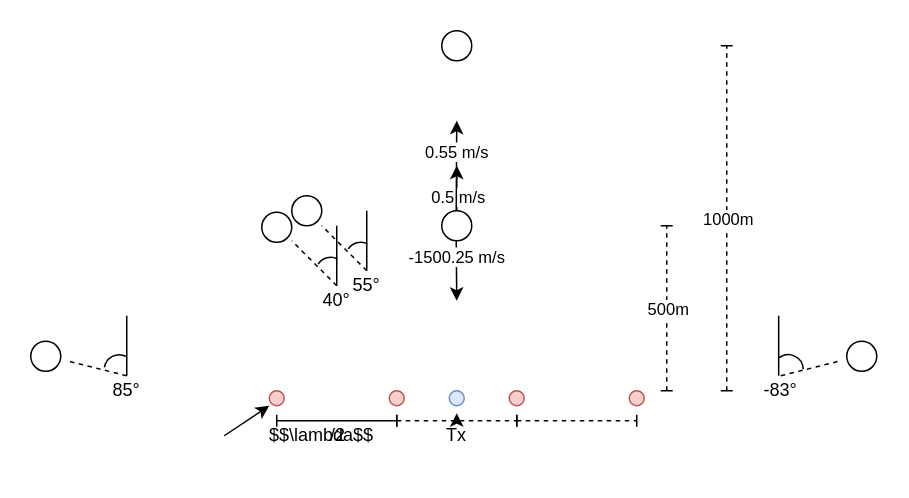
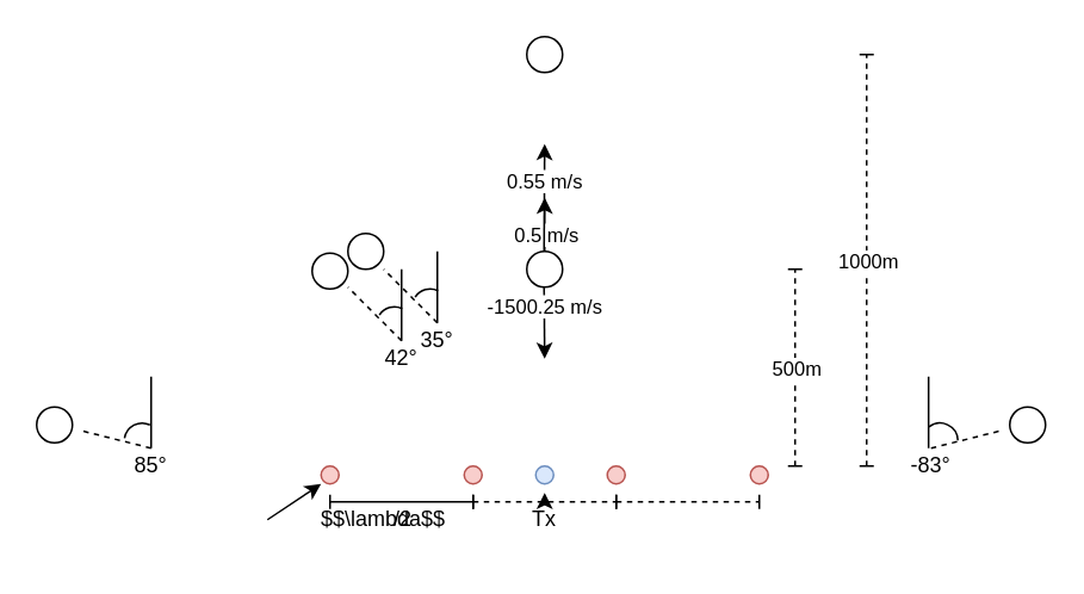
  <mxCell id="0" />
  <mxCell id="1" parent="0" />
  <mxCell id="2" value="" style="group" vertex="1" connectable="0" parent="1"><mxGeometry x="139" y="260" width="290" height="50" as="geometry" /></mxCell>
  <mxCell id="3" value="" style="group" vertex="1" connectable="0" parent="2"><mxGeometry x="40" width="250" height="10" as="geometry" /></mxCell>
  <mxCell id="4" value="" style="ellipse;whiteSpace=wrap;html=1;aspect=fixed;fillColor=#f8cecc;strokeColor=#b85450;" vertex="1" parent="3"><mxGeometry width="10" height="10" as="geometry" /></mxCell>
  <mxCell id="5" value="" style="ellipse;whiteSpace=wrap;html=1;aspect=fixed;fillColor=#f8cecc;strokeColor=#b85450;" vertex="1" parent="3"><mxGeometry x="79.998" width="10" height="10" as="geometry" /></mxCell>
  <mxCell id="6" value="" style="ellipse;whiteSpace=wrap;html=1;aspect=fixed;fillColor=#f8cecc;strokeColor=#b85450;" vertex="1" parent="3"><mxGeometry x="160.002" width="10" height="10" as="geometry" /></mxCell>
  <mxCell id="7" value="" style="ellipse;whiteSpace=wrap;html=1;aspect=fixed;fillColor=#dae8fc;strokeColor=#6C8EBF;" vertex="1" parent="3"><mxGeometry x="120.0" width="10" height="10" as="geometry" /></mxCell>
  <mxCell id="8" value="" style="endArrow=baseDash;startArrow=baseDash;html=1;rounded=0;startFill=0;endFill=0;endSize=6;" edge="1" parent="2"><mxGeometry width="50" height="50" relative="1" as="geometry"><mxPoint x="45" y="20" as="sourcePoint" /><mxPoint x="125" y="20" as="targetPoint" /></mxGeometry></mxCell>
  <mxCell id="9" value="" style="ellipse;whiteSpace=wrap;html=1;aspect=fixed;fillColor=#f8cecc;strokeColor=#b85450;" vertex="1" parent="2"><mxGeometry x="280" width="10" height="10" as="geometry" /></mxCell>
  <mxCell id="10" value="" style="endArrow=baseDash;startArrow=baseDash;html=1;rounded=0;startFill=0;endFill=0;endSize=6;dashed=1;" edge="1" parent="2"><mxGeometry width="50" height="50" relative="1" as="geometry"><mxPoint x="125" y="20" as="sourcePoint" /><mxPoint x="205" y="20" as="targetPoint" /></mxGeometry></mxCell>
  <mxCell id="11" value="" style="endArrow=baseDash;startArrow=baseDash;html=1;rounded=0;startFill=0;endFill=0;endSize=6;dashed=1;" edge="1" parent="2"><mxGeometry width="50" height="50" relative="1" as="geometry"><mxPoint x="205" y="20" as="sourcePoint" /><mxPoint x="285" y="20" as="targetPoint" /></mxGeometry></mxCell>
  <mxCell id="12" value="" style="group" vertex="1" connectable="0" parent="2"><mxGeometry x="70" y="19.5" width="26" height="20.5" as="geometry" /></mxCell>
  <mxCell id="13" value="$$\lambda$$" style="text;html=1;align=center;verticalAlign=middle;whiteSpace=wrap;rounded=0;" vertex="1" parent="12"><mxGeometry y="0.5" width="10" height="20" as="geometry" /></mxCell>
  <mxCell id="14" value="/2" style="text;html=1;align=center;verticalAlign=middle;whiteSpace=wrap;rounded=0;" vertex="1" parent="12"><mxGeometry x="6" width="20" height="20" as="geometry" /></mxCell>
  <mxCell id="15" value="" style="endArrow=classic;html=1;rounded=0;" edge="1" parent="2"><mxGeometry width="50" height="50" relative="1" as="geometry"><mxPoint x="10" y="30" as="sourcePoint" /><mxPoint x="40" y="10" as="targetPoint" /></mxGeometry></mxCell>
  <mxCell id="16" value="Tx" style="text;html=1;align=center;verticalAlign=middle;whiteSpace=wrap;rounded=0;" vertex="1" parent="2"><mxGeometry x="155" y="20" width="20" height="20" as="geometry" /></mxCell>
  <mxCell id="17" value="" style="endArrow=classic;html=1;rounded=0;exitX=0.5;exitY=0;exitDx=0;exitDy=0;" edge="1" parent="2" source="16"><mxGeometry width="50" height="50" relative="1" as="geometry"><mxPoint x="151" y="25" as="sourcePoint" /><mxPoint x="165" y="15" as="targetPoint" /></mxGeometry></mxCell>
  <mxCell id="18" value="" style="ellipse;whiteSpace=wrap;html=1;aspect=fixed;" vertex="1" parent="1"><mxGeometry x="294" y="140" width="20" height="20" as="geometry" /></mxCell>
  <mxCell id="19" value="" style="endArrow=baseDash;html=1;rounded=0;startArrow=baseDash;startFill=0;endFill=0;dashed=1;" edge="1" parent="1"><mxGeometry relative="1" as="geometry"><mxPoint x="444" y="260" as="sourcePoint" /><mxPoint x="444" y="150" as="targetPoint" /></mxGeometry></mxCell>
  <mxCell id="20" value="500m" style="edgeLabel;resizable=0;html=1;;align=center;verticalAlign=middle;" connectable="0" vertex="1" parent="19"><mxGeometry relative="1" as="geometry" /></mxCell>
  <mxCell id="21" value="" style="ellipse;whiteSpace=wrap;html=1;aspect=fixed;" vertex="1" parent="1"><mxGeometry x="294" y="20" width="20" height="20" as="geometry" /></mxCell>
  <mxCell id="22" value="" style="endArrow=baseDash;html=1;rounded=0;startArrow=baseDash;startFill=0;endFill=0;dashed=1;" edge="1" parent="1"><mxGeometry relative="1" as="geometry"><mxPoint x="484" y="260" as="sourcePoint" /><mxPoint x="484" y="30" as="targetPoint" /></mxGeometry></mxCell>
  <mxCell id="23" value="1000m" style="edgeLabel;resizable=0;html=1;;align=center;verticalAlign=middle;" connectable="0" vertex="1" parent="22"><mxGeometry relative="1" as="geometry" /></mxCell>
  <mxCell id="24" value="" style="ellipse;whiteSpace=wrap;html=1;aspect=fixed;" vertex="1" parent="1"><mxGeometry x="20" y="227" width="20" height="20" as="geometry" /></mxCell>
  <mxCell id="25" value="" style="ellipse;whiteSpace=wrap;html=1;aspect=fixed;" vertex="1" parent="1"><mxGeometry x="174" y="141" width="20" height="20" as="geometry" /></mxCell>
  <mxCell id="26" value="" style="ellipse;whiteSpace=wrap;html=1;aspect=fixed;" vertex="1" parent="1"><mxGeometry x="194" y="130" width="20" height="20" as="geometry" /></mxCell>
  <mxCell id="27" value="" style="endArrow=none;dashed=1;html=1;rounded=0;" edge="1" parent="1"><mxGeometry width="50" height="50" relative="1" as="geometry"><mxPoint x="84" y="250" as="sourcePoint" /><mxPoint x="44" y="240" as="targetPoint" /></mxGeometry></mxCell>
  <mxCell id="28" value="" style="endArrow=none;html=1;rounded=0;" edge="1" parent="1"><mxGeometry width="50" height="50" relative="1" as="geometry"><mxPoint x="84" y="250" as="sourcePoint" /><mxPoint x="84" y="210" as="targetPoint" /></mxGeometry></mxCell>
  <mxCell id="29" value="" style="verticalLabelPosition=bottom;verticalAlign=top;html=1;shape=mxgraph.basic.arc;startAngle=0.775;endAngle=0.072;" vertex="1" parent="1"><mxGeometry x="69" y="236" width="20" height="20" as="geometry" /></mxCell>
  <mxCell id="30" value="85°" style="text;html=1;align=center;verticalAlign=middle;whiteSpace=wrap;rounded=0;" vertex="1" parent="1"><mxGeometry x="74" y="250" width="20" height="20" as="geometry" /></mxCell>
  <mxCell id="31" value="" style="endArrow=none;dashed=1;html=1;rounded=0;" edge="1" parent="1"><mxGeometry width="50" height="50" relative="1" as="geometry"><mxPoint x="244" y="180" as="sourcePoint" /><mxPoint x="214" y="150" as="targetPoint" /></mxGeometry></mxCell>
  <mxCell id="32" value="" style="endArrow=none;html=1;rounded=0;" edge="1" parent="1"><mxGeometry width="50" height="50" relative="1" as="geometry"><mxPoint x="244" y="180" as="sourcePoint" /><mxPoint x="244" y="140" as="targetPoint" /></mxGeometry></mxCell>
  <mxCell id="33" value="" style="verticalLabelPosition=bottom;verticalAlign=top;html=1;shape=mxgraph.basic.arc;startAngle=0.841;endAngle=0.072;" vertex="1" parent="1"><mxGeometry x="230" y="161" width="20" height="20" as="geometry" /></mxCell>
- <mxCell id="34" value="55°" style="text;html=1;align=center;verticalAlign=middle;whiteSpace=wrap;rounded=0;" vertex="1" parent="1"><mxGeometry x="234" y="180" width="20" height="20" as="geometry" /></mxCell>
+ <mxCell id="34" value="35°" style="text;html=1;align=center;verticalAlign=middle;whiteSpace=wrap;rounded=0;" vertex="1" parent="1"><mxGeometry x="234" y="180" width="20" height="20" as="geometry" /></mxCell>
  <mxCell id="35" value="" style="endArrow=none;dashed=1;html=1;rounded=0;" edge="1" parent="1"><mxGeometry width="50" height="50" relative="1" as="geometry"><mxPoint x="224" y="190" as="sourcePoint" /><mxPoint x="194" y="160" as="targetPoint" /></mxGeometry></mxCell>
  <mxCell id="36" value="" style="endArrow=none;html=1;rounded=0;" edge="1" parent="1"><mxGeometry width="50" height="50" relative="1" as="geometry"><mxPoint x="224" y="190" as="sourcePoint" /><mxPoint x="224" y="150" as="targetPoint" /></mxGeometry></mxCell>
  <mxCell id="37" value="" style="verticalLabelPosition=bottom;verticalAlign=top;html=1;shape=mxgraph.basic.arc;startAngle=0.841;endAngle=0.072;" vertex="1" parent="1"><mxGeometry x="210" y="171" width="20" height="20" as="geometry" /></mxCell>
- <mxCell id="38" value="40°" style="text;html=1;align=center;verticalAlign=middle;whiteSpace=wrap;rounded=0;" vertex="1" parent="1"><mxGeometry x="214" y="190" width="20" height="20" as="geometry" /></mxCell>
+ <mxCell id="38" value="42°" style="text;html=1;align=center;verticalAlign=middle;whiteSpace=wrap;rounded=0;" vertex="1" parent="1"><mxGeometry x="214" y="190" width="20" height="20" as="geometry" /></mxCell>
  <mxCell id="39" value="" style="group;flipH=1;" vertex="1" connectable="0" parent="1"><mxGeometry x="510" y="210" width="74" height="60" as="geometry" /></mxCell>
  <mxCell id="40" value="" style="ellipse;whiteSpace=wrap;html=1;aspect=fixed;flipV=0;flipH=0;" vertex="1" parent="39"><mxGeometry x="54" y="17" width="20" height="20" as="geometry" /></mxCell>
  <mxCell id="41" value="" style="endArrow=none;dashed=1;html=1;rounded=0;" edge="1" parent="39"><mxGeometry width="50" height="50" relative="1" as="geometry"><mxPoint x="10" y="40" as="sourcePoint" /><mxPoint x="50" y="30" as="targetPoint" /></mxGeometry></mxCell>
  <mxCell id="42" value="" style="endArrow=none;html=1;rounded=0;" edge="1" parent="39"><mxGeometry width="50" height="50" relative="1" as="geometry"><mxPoint x="8.621" y="40" as="sourcePoint" /><mxPoint x="8.621" as="targetPoint" /></mxGeometry></mxCell>
  <mxCell id="43" value="" style="verticalLabelPosition=bottom;verticalAlign=top;html=1;shape=mxgraph.basic.arc;startAngle=0.894;endAngle=0.244;flipV=0;flipH=0;" vertex="1" parent="39"><mxGeometry x="5" y="26" width="20" height="20" as="geometry" /></mxCell>
  <mxCell id="44" value="-83°" style="text;html=1;align=center;verticalAlign=middle;whiteSpace=wrap;rounded=0;flipV=0;flipH=0;" vertex="1" parent="39"><mxGeometry y="40" width="20" height="20" as="geometry" /></mxCell>
  <mxCell id="45" value="" style="endArrow=classic;html=1;rounded=0;" edge="1" parent="1"><mxGeometry relative="1" as="geometry"><mxPoint x="304" y="140" as="sourcePoint" /><mxPoint x="304" y="110" as="targetPoint" /></mxGeometry></mxCell>
  <mxCell id="46" value="0.5 m/s" style="edgeLabel;resizable=0;html=1;;align=center;verticalAlign=middle;" connectable="0" vertex="1" parent="45"><mxGeometry relative="1" as="geometry"><mxPoint y="5" as="offset" /></mxGeometry></mxCell>
  <mxCell id="47" value="" style="endArrow=classic;html=1;rounded=0;" edge="1" parent="1"><mxGeometry relative="1" as="geometry"><mxPoint x="303.66" y="140" as="sourcePoint" /><mxPoint x="304" y="80" as="targetPoint" /></mxGeometry></mxCell>
  <mxCell id="48" value="0.55 m/s" style="edgeLabel;resizable=0;html=1;;align=center;verticalAlign=middle;" connectable="0" vertex="1" parent="47"><mxGeometry relative="1" as="geometry"><mxPoint y="-10" as="offset" /></mxGeometry></mxCell>
  <mxCell id="49" value="" style="endArrow=classic;html=1;rounded=0;" edge="1" parent="1"><mxGeometry relative="1" as="geometry"><mxPoint x="303.66" y="160" as="sourcePoint" /><mxPoint x="304" y="200" as="targetPoint" /></mxGeometry></mxCell>
  <mxCell id="50" value="-1500.25 m/s" style="edgeLabel;resizable=0;html=1;;align=center;verticalAlign=middle;" connectable="0" vertex="1" parent="49"><mxGeometry relative="1" as="geometry"><mxPoint y="-9" as="offset" /></mxGeometry></mxCell>
